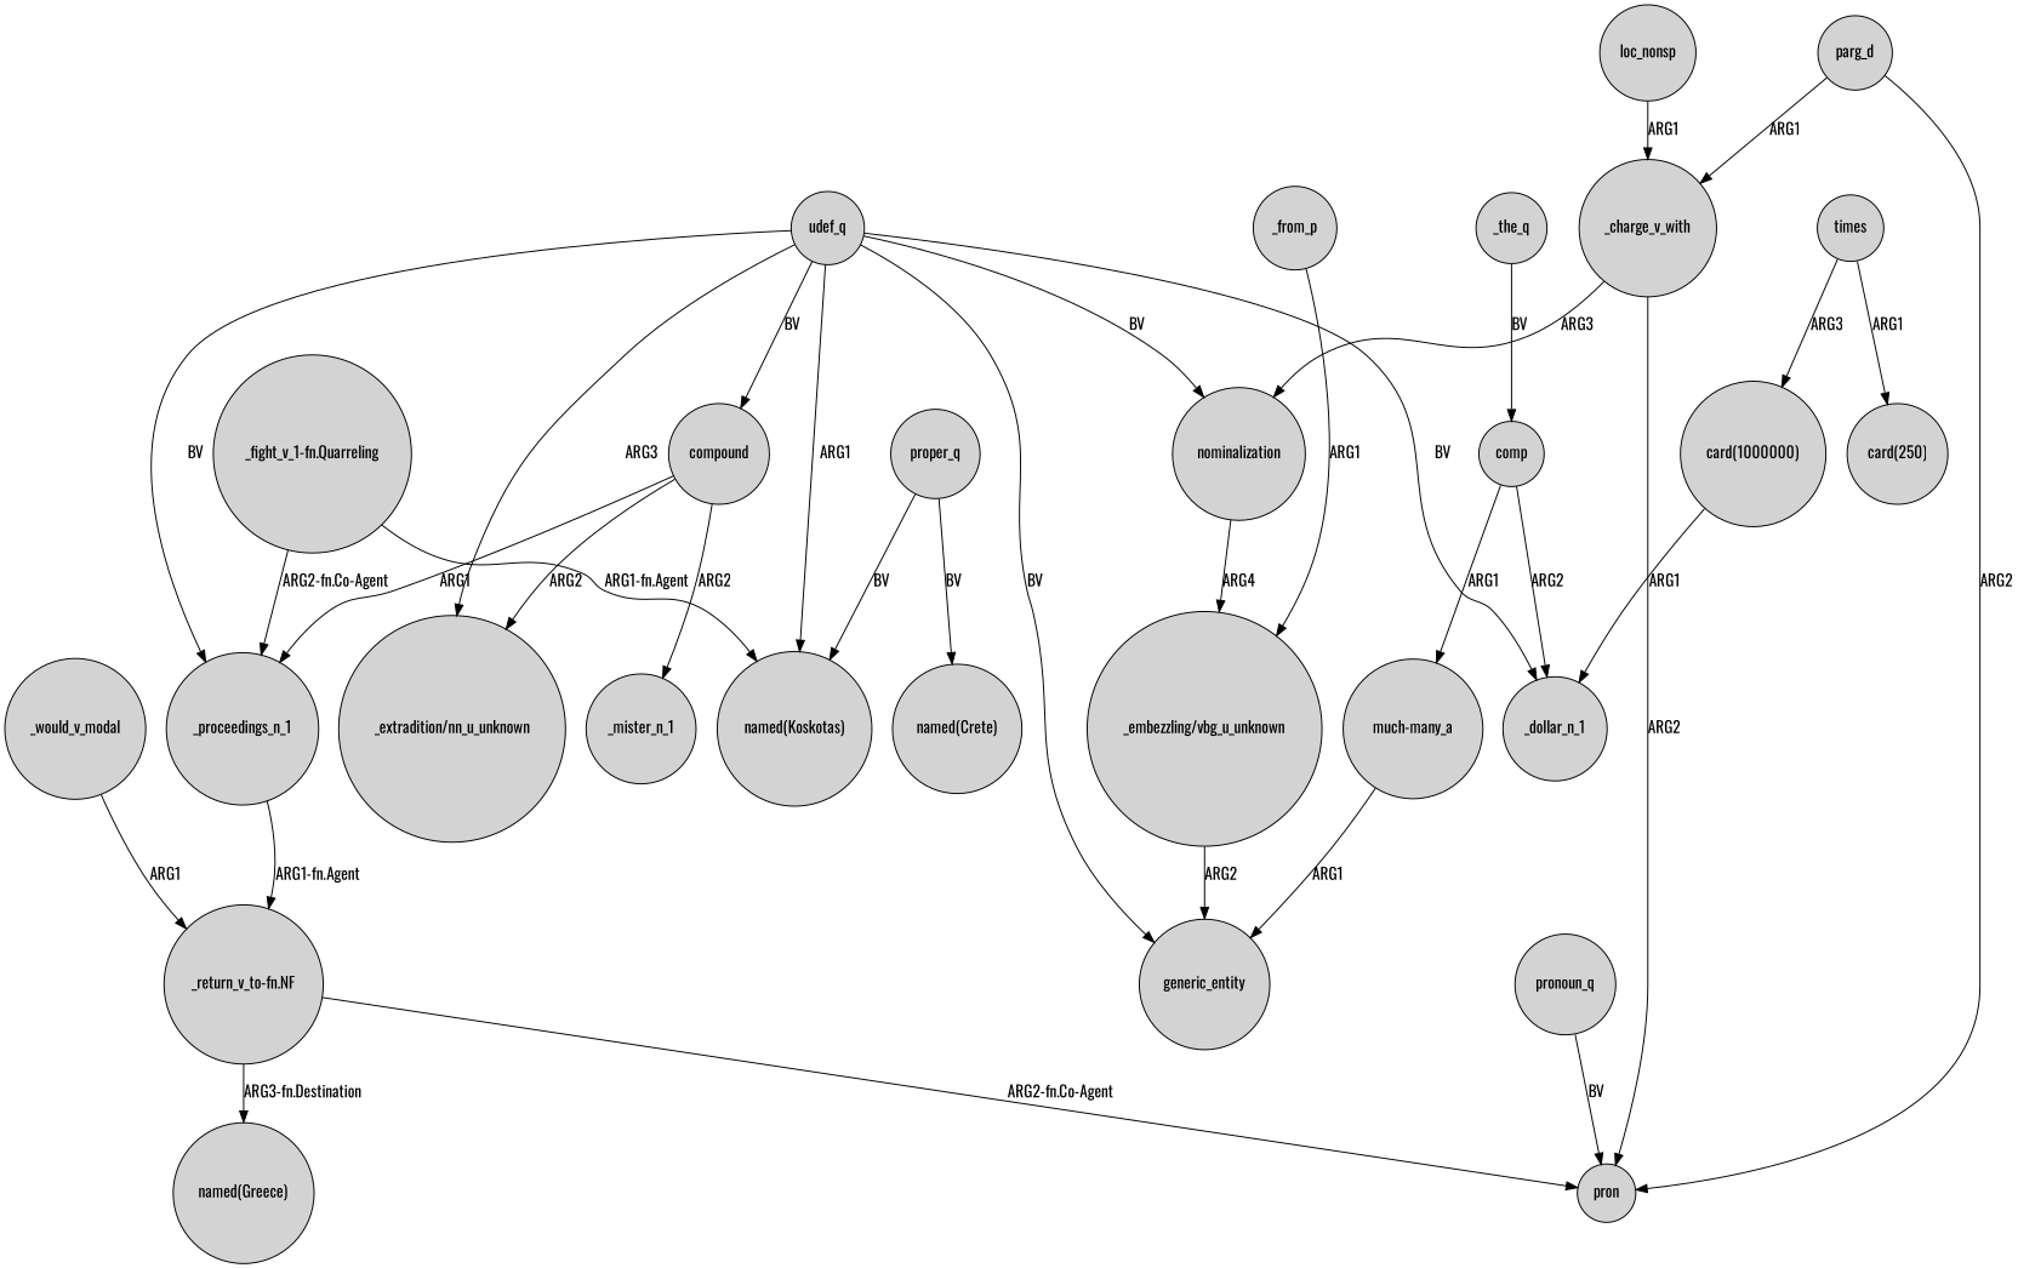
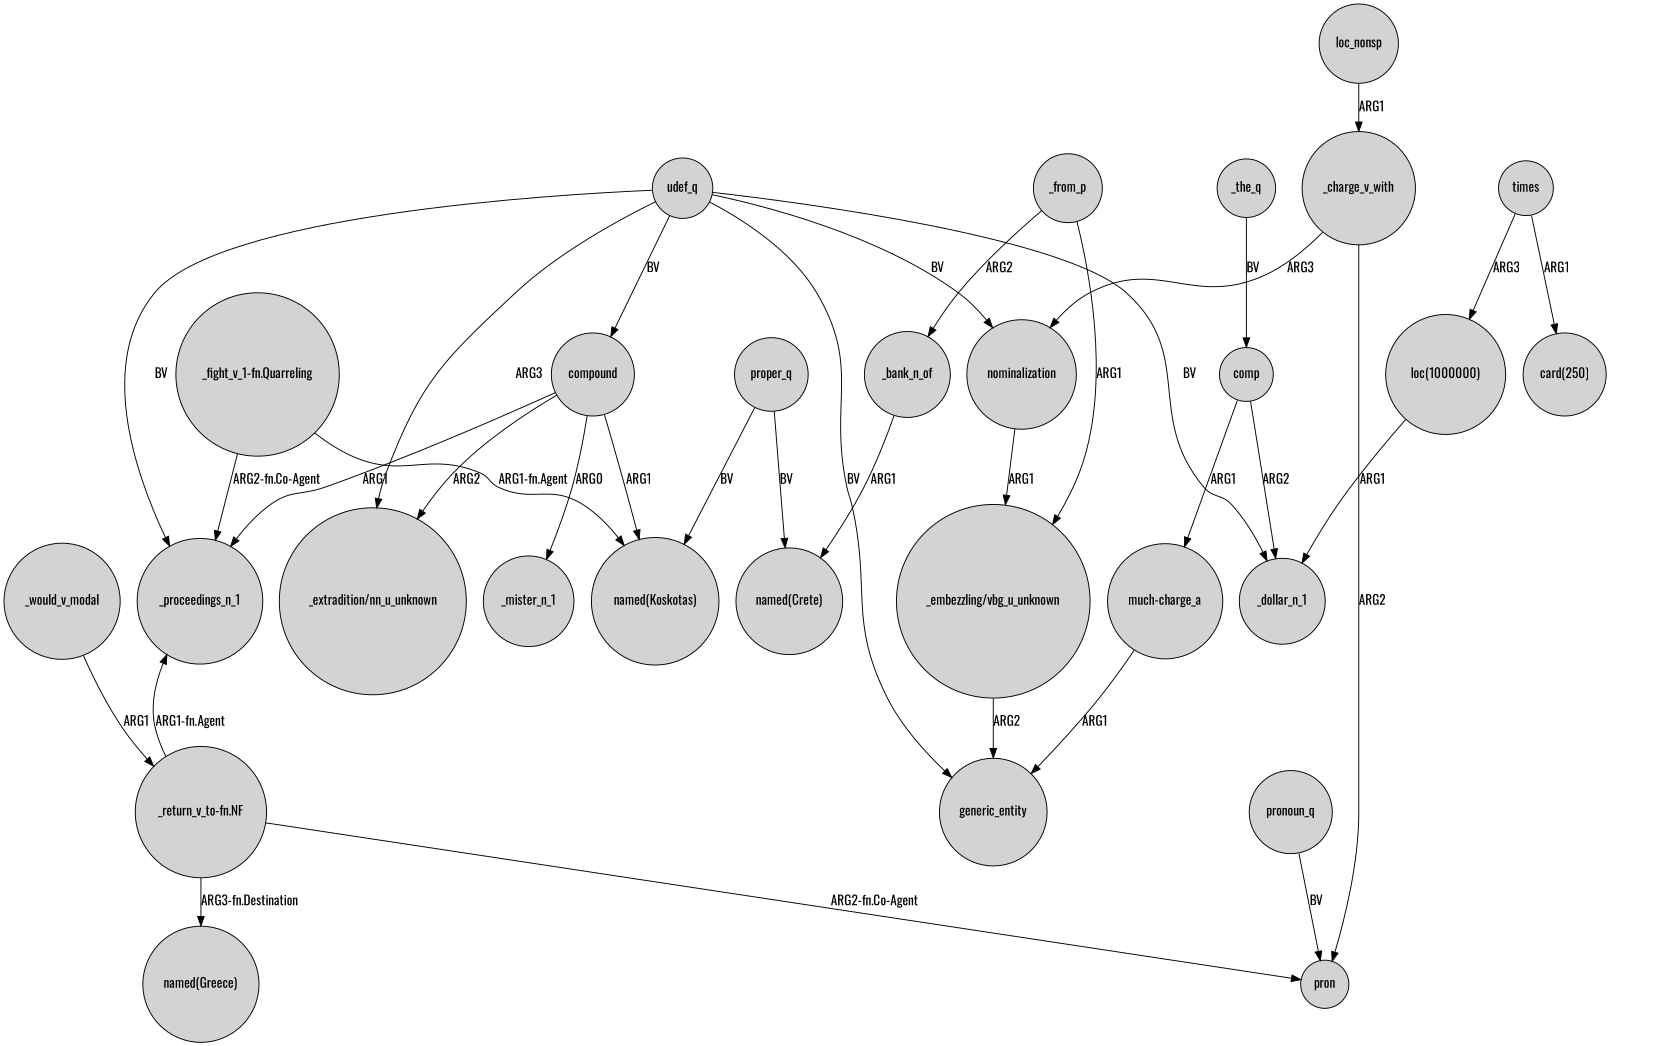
  digraph {
    fontname=Oswald
    node [fontname=Oswald shape=circle style=filled]
    edge [fontname=Oswald]
    "_fight_v_1-fn.Quarreling"
    "named(Koskotas)"
    _proceedings_n_1
-   "card(1000000)"
+   "card(1000000)" [label="loc(1000000)"]
    _dollar_n_1
    udef_q
    generic_entity
    "_extradition/nn_u_unknown"
    nominalization
    compound
    "_embezzling/vbg_u_unknown"
    _mister_n_1
    "_return_v_to-fn.NF"
    pron
    "named(Greece)"
-   "much-many_a"
+   "much-many_a" [label="much-charge_a"]
    _charge_v_with
    times
    "card(250)"
    _from_p
+   _bank_n_of
    "named(Crete)"
-   parg_d
    _would_v_modal
    pronoun_q
    proper_q
    _the_q
    comp
    loc_nonsp
    "_fight_v_1-fn.Quarreling" -> "named(Koskotas)" [label="ARG1-fn.Agent"]
    "_fight_v_1-fn.Quarreling" -> _proceedings_n_1 [label="ARG2-fn.Co-Agent"]
    "card(1000000)" -> _dollar_n_1 [label=ARG1]
    udef_q -> _proceedings_n_1 [label=BV]
    udef_q -> _dollar_n_1 [label=BV]
    udef_q -> generic_entity [label=BV]
    udef_q -> "_extradition/nn_u_unknown" [label=ARG3]
    udef_q -> nominalization [label=BV]
    udef_q -> compound [label=BV]
-   nominalization -> "_embezzling/vbg_u_unknown" [label=ARG4]
-   udef_q -> "named(Koskotas)" [label=ARG1]
+   nominalization -> "_embezzling/vbg_u_unknown" [label=ARG1]
+   compound -> "named(Koskotas)" [label=ARG1]
    compound -> _proceedings_n_1 [label=ARG1]
    compound -> "_extradition/nn_u_unknown" [label=ARG2]
-   compound -> _mister_n_1 [label=ARG2]
+   compound -> _mister_n_1 [label=ARG0]
    "_embezzling/vbg_u_unknown" -> generic_entity [label=ARG2]
-   _proceedings_n_1 -> "_return_v_to-fn.NF" [label="ARG1-fn.Agent"]
+   "_return_v_to-fn.NF" -> _proceedings_n_1 [label="ARG1-fn.Agent"]
    "_return_v_to-fn.NF" -> pron [label="ARG2-fn.Co-Agent"]
    "_return_v_to-fn.NF" -> "named(Greece)" [label="ARG3-fn.Destination"]
    "much-many_a" -> generic_entity [label=ARG1]
    _charge_v_with -> nominalization [label=ARG3]
    _charge_v_with -> pron [label=ARG2]
    times -> "card(1000000)" [label=ARG3]
    times -> "card(250)" [label=ARG1]
    _from_p -> "_embezzling/vbg_u_unknown" [label=ARG1]
-   parg_d -> pron [label=ARG2]
-   parg_d -> _charge_v_with [label=ARG1]
+   _from_p -> _bank_n_of [label=ARG2]
+   _bank_n_of -> "named(Crete)" [label=ARG1]
    _would_v_modal -> "_return_v_to-fn.NF" [label=ARG1]
    pronoun_q -> pron [label=BV]
    proper_q -> "named(Koskotas)" [label=BV]
    proper_q -> "named(Crete)" [label=BV]
    _the_q -> comp [label=BV]
    comp -> _dollar_n_1 [label=ARG2]
    comp -> "much-many_a" [label=ARG1]
    loc_nonsp -> _charge_v_with [label=ARG1]
  }
